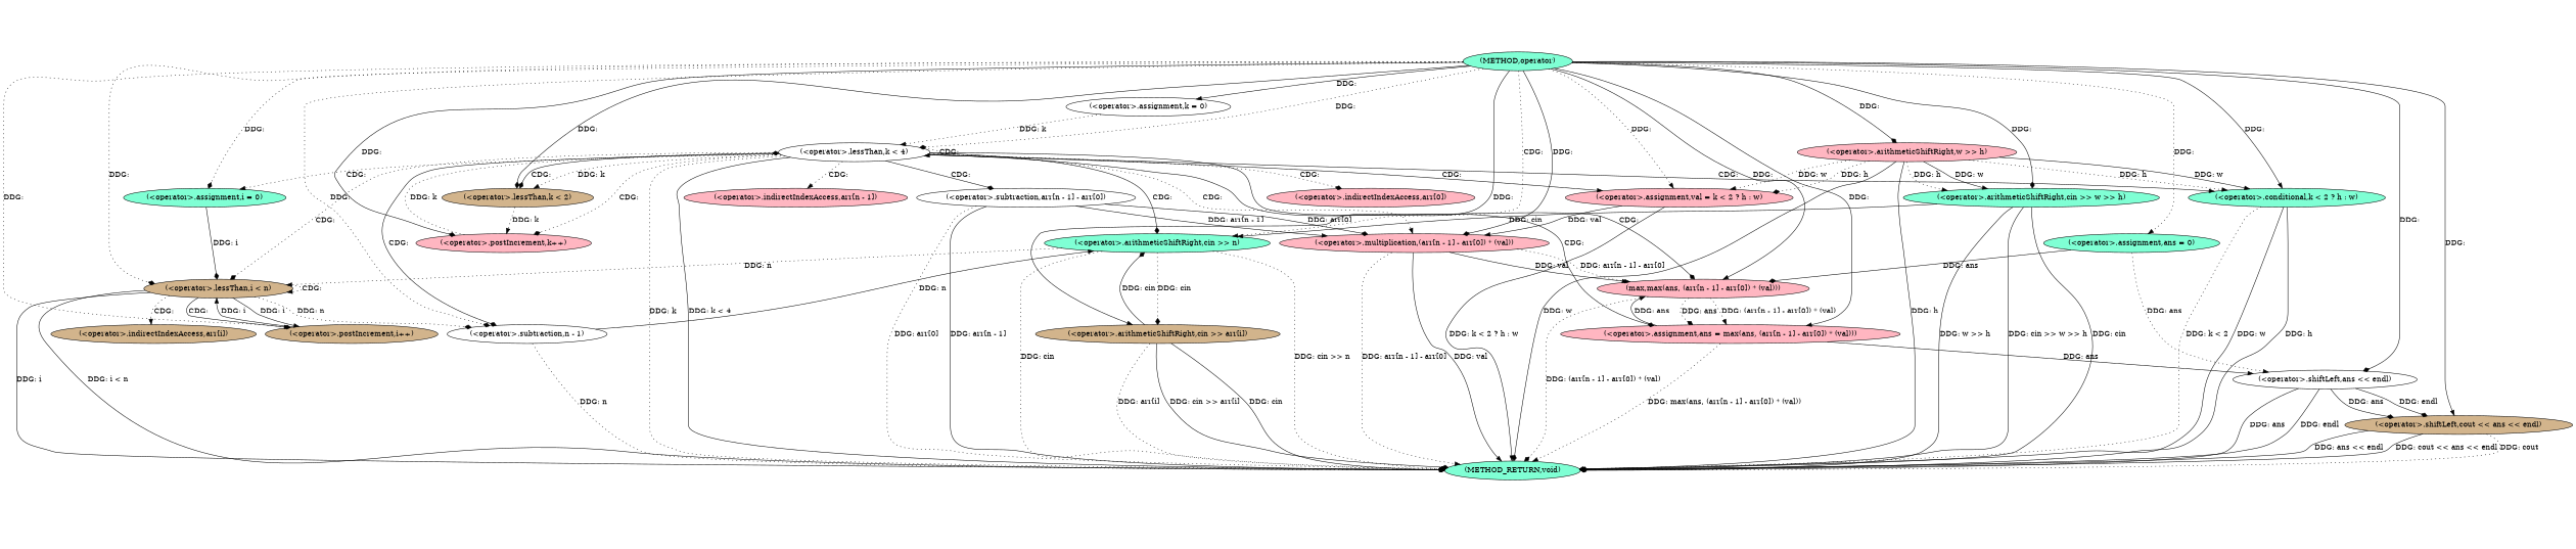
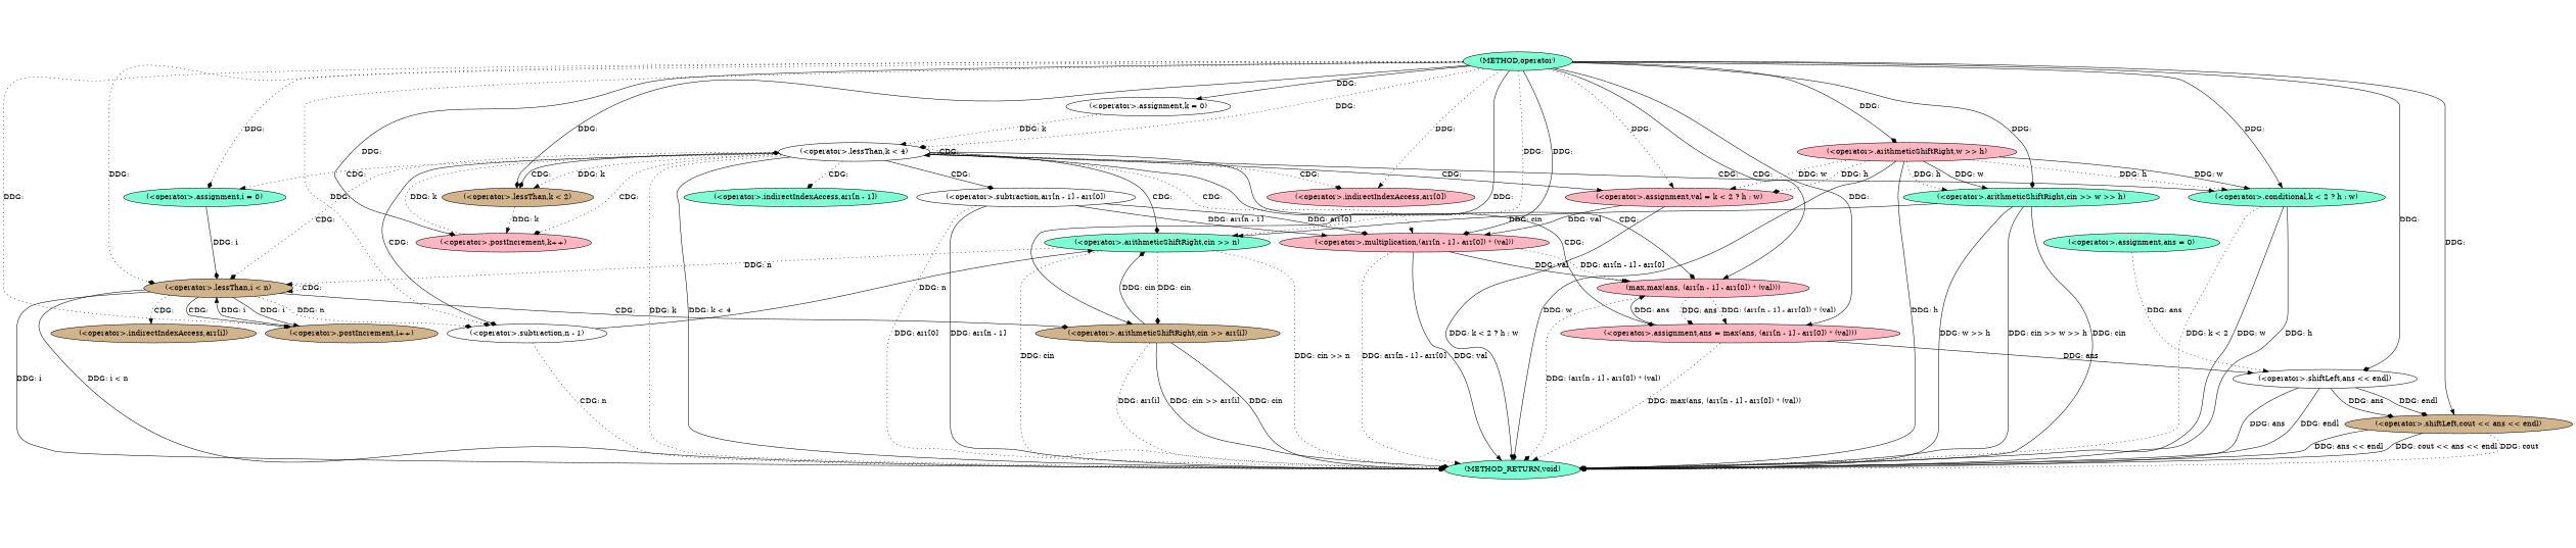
  digraph {
    node [fillcolor=aquamarine style=filled]
    edge [arrowhead=normal style=solid]
    n1 [label="(METHOD,operator)"]
    n2 [label="(<operator>.arithmeticShiftRight,cin >> w >> h)"]
    n3 [label="(<operator>.assignment,ans = 0)"]
    n4 [fillcolor=tan label="(<operator>.shiftLeft,cout << ans << endl)"]
    n5 [fillcolor=white label="(<operator>.assignment,k = 0)"]
    n6 [fillcolor=white label="(<operator>.lessThan,k < 4)"]
    n7 [fillcolor=lightpink label="(<operator>.postIncrement,k++)"]
    n8 [fillcolor=lightpink label="(<operator>.arithmeticShiftRight,w >> h)"]
    n9 [label="(<operator>.arithmeticShiftRight,cin >> n)"]
    n10 [fillcolor=lightpink label="(<operator>.assignment,val = k < 2 ? h : w)"]
    n11 [fillcolor=lightpink label="(<operator>.assignment,ans = max(ans, (arr[n - 1] - arr[0]) * (val)))"]
    n12 [fillcolor=white label="(<operator>.shiftLeft,ans << endl)"]
    n13 [label="(<operator>.assignment,i = 0)"]
    n14 [fillcolor=tan label="(<operator>.lessThan,i < n)"]
    n15 [fillcolor=tan label="(<operator>.postIncrement,i++)"]
    n16 [fillcolor=tan label="(<operator>.arithmeticShiftRight,cin >> arr[i])"]
    n17 [label="(<operator>.conditional,k < 2 ? h : w)"]
    n18 [fillcolor=lightpink label="(max,max(ans, (arr[n - 1] - arr[0]) * (val)))"]
    n19 [fillcolor=tan label="(<operator>.lessThan,k < 2)"]
    n20 [fillcolor=lightpink label="(<operator>.multiplication,(arr[n - 1] - arr[0]) * (val))"]
    n21 [fillcolor=white label="(<operator>.subtraction,n - 1)"]
    n22 [label="(METHOD_RETURN,void)"]
    n23 [fillcolor=white label="(<operator>.subtraction,arr[n - 1] - arr[0])"]
-   n24 [fillcolor=lightpink label="(<operator>.indirectIndexAccess,arr[n - 1])"]
+   n24 [label="(<operator>.indirectIndexAccess,arr[n - 1])"]
    n25 [fillcolor=lightpink label="(<operator>.indirectIndexAccess,arr[0])"]
    n26 [fillcolor=tan label="(<operator>.indirectIndexAccess,arr[i])"]
    n1 -> n2 [arrowhead=diamond label="DDG: "]
-   n1 -> n3 [label="DDG: " style=dotted]
+   n1 -> n25 [label="DDG: " style=dotted]
    n1 -> n4 [label="DDG: "]
    n1 -> n5 [label="DDG: "]
    n1 -> n6 [arrowhead=diamond label="DDG: " style=dotted]
    n1 -> n7 [arrowhead=diamond label="DDG: "]
    n1 -> n8 [arrowhead=diamond label="DDG: "]
-   n1 -> n9 [label="CDG: " style=dotted]
+   n1 -> n9 [label="DDG: " style=dotted]
    n1 -> n10 [label="DDG: " style=dotted]
    n1 -> n11 [label="DDG: "]
    n1 -> n12 [arrowhead=diamond label="DDG: "]
    n1 -> n13 [arrowhead=diamond label="DDG: " style=dotted]
    n1 -> n14 [arrowhead=diamond label="DDG: " style=dotted]
    n1 -> n15 [arrowhead=diamond label="DDG: " style=dotted]
    n1 -> n16 [label="DDG: "]
    n1 -> n17 [label="DDG: "]
-   n1 -> n18 [label="DDG: "]
+   n1 -> n18 [label="CDG: "]
    n1 -> n19 [arrowhead=diamond label="DDG: "]
    n1 -> n20 [arrowhead=diamond label="DDG: "]
    n1 -> n21 [arrowhead=diamond label="DDG: " style=dotted]
    n2 -> n9 [label="DDG: cin"]
    n2 -> n22 [label="DDG: cin"]
    n2 -> n22 [arrowhead=diamond label="DDG: w >> h"]
    n2 -> n22 [label="DDG: cin >> w >> h"]
    n3 -> n12 [label="DDG: ans" style=dotted]
-   n3 -> n18 [arrowhead=diamond label="DDG: ans"]
    n4 -> n22 [label="DDG: ans << endl"]
    n4 -> n22 [label="DDG: cout << ans << endl"]
    n4 -> n22 [label="DDG: cout" style=dotted]
    n5 -> n6 [label="DDG: k" style=dotted]
    n6 -> n6 [label="CDG: " style=dotted]
    n6 -> n7 [arrowhead=diamond label="CDG: " style=dotted]
    n6 -> n9 [arrowhead=diamond label="CDG: "]
    n6 -> n10 [label="CDG: "]
    n6 -> n11 [arrowhead=diamond label="CDG: "]
    n6 -> n13 [label="CDG: " style=dotted]
    n6 -> n14 [arrowhead=diamond label="CDG: " style=dotted]
    n6 -> n17 [label="CDG: "]
    n6 -> n18 [arrowhead=diamond label="CDG: "]
    n6 -> n19 [label="DDG: k" style=dotted]
    n6 -> n19 [arrowhead=diamond label="CDG: "]
    n6 -> n20 [label="CDG: " style=dotted]
    n6 -> n21 [arrowhead=diamond label="CDG: "]
    n6 -> n22 [label="DDG: k" style=dotted]
    n6 -> n22 [arrowhead=diamond label="DDG: k < 4"]
    n6 -> n23 [arrowhead=diamond label="CDG: "]
-   n6 -> n24 [label="CDG: " style=dotted]
+   n6 -> n24 [arrowhead=diamond label="CDG: " style=dotted]
    n6 -> n25 [arrowhead=diamond label="CDG: " style=dotted]
    n7 -> n6 [arrowhead=diamond label="DDG: k" style=dotted]
    n8 -> n2 [label="DDG: h" style=dotted]
    n8 -> n2 [label="DDG: w"]
    n8 -> n10 [arrowhead=diamond label="DDG: h" style=dotted]
    n8 -> n10 [label="DDG: w" style=dotted]
    n8 -> n17 [label="DDG: h" style=dotted]
    n8 -> n17 [label="DDG: w"]
    n8 -> n22 [arrowhead=diamond label="DDG: w"]
    n8 -> n22 [label="DDG: h"]
    n9 -> n14 [label="DDG: n" style=dotted]
    n9 -> n16 [arrowhead=diamond label="DDG: cin" style=dotted]
    n9 -> n22 [arrowhead=diamond label="DDG: cin" style=dotted]
    n9 -> n22 [arrowhead=diamond label="DDG: cin >> n" style=dotted]
    n10 -> n20 [label="DDG: val"]
    n10 -> n22 [label="DDG: k < 2 ? h : w"]
    n11 -> n12 [label="DDG: ans"]
    n11 -> n18 [label="DDG: ans"]
    n11 -> n22 [label="DDG: max(ans, (arr[n - 1] - arr[0]) * (val))" style=dotted]
    n12 -> n4 [arrowhead=diamond label="DDG: ans"]
    n12 -> n4 [arrowhead=diamond label="DDG: endl"]
    n12 -> n22 [arrowhead=diamond label="DDG: ans"]
    n12 -> n22 [label="DDG: endl"]
    n13 -> n14 [arrowhead=diamond label="DDG: i"]
    n14 -> n14 [label="CDG: " style=dotted]
    n14 -> n15 [label="DDG: i"]
    n14 -> n15 [label="CDG: "]
+   n14 -> n16 [arrowhead=diamond label="CDG: "]
    n14 -> n21 [arrowhead=diamond label="DDG: n" style=dotted]
    n14 -> n22 [label="DDG: i"]
    n14 -> n22 [label="DDG: i < n"]
    n14 -> n26 [label="CDG: " style=dotted]
    n15 -> n14 [label="DDG: i"]
    n16 -> n9 [arrowhead=diamond label="DDG: cin"]
    n16 -> n22 [label="DDG: cin"]
    n16 -> n22 [arrowhead=diamond label="DDG: arr[i]" style=dotted]
    n16 -> n22 [arrowhead=diamond label="DDG: cin >> arr[i]"]
    n17 -> n22 [label="DDG: k < 2" style=dotted]
    n17 -> n22 [arrowhead=diamond label="DDG: w"]
    n17 -> n22 [arrowhead=diamond label="DDG: h"]
    n18 -> n11 [arrowhead=diamond label="DDG: ans" style=dotted]
    n18 -> n11 [label="DDG: (arr[n - 1] - arr[0]) * (val)" style=dotted]
    n18 -> n22 [arrowhead=diamond label="DDG: (arr[n - 1] - arr[0]) * (val)" style=dotted]
    n19 -> n7 [label="DDG: k" style=dotted]
    n20 -> n18 [label="DDG: val"]
    n20 -> n18 [label="DDG: arr[n - 1] - arr[0]" style=dotted]
    n20 -> n22 [label="DDG: arr[n - 1] - arr[0]" style=dotted]
    n20 -> n22 [label="DDG: val"]
    n21 -> n9 [label="DDG: n"]
-   n21 -> n22 [arrowhead=diamond label="DDG: n" style=dotted]
+   n21 -> n22 [arrowhead=diamond label="CDG: n" style=dotted]
    n23 -> n20 [label="DDG: arr[n - 1]"]
    n23 -> n20 [arrowhead=diamond label="DDG: arr[0]"]
    n23 -> n22 [arrowhead=diamond label="DDG: arr[n - 1]"]
    n23 -> n22 [arrowhead=diamond label="DDG: arr[0]" style=dotted]
  }
